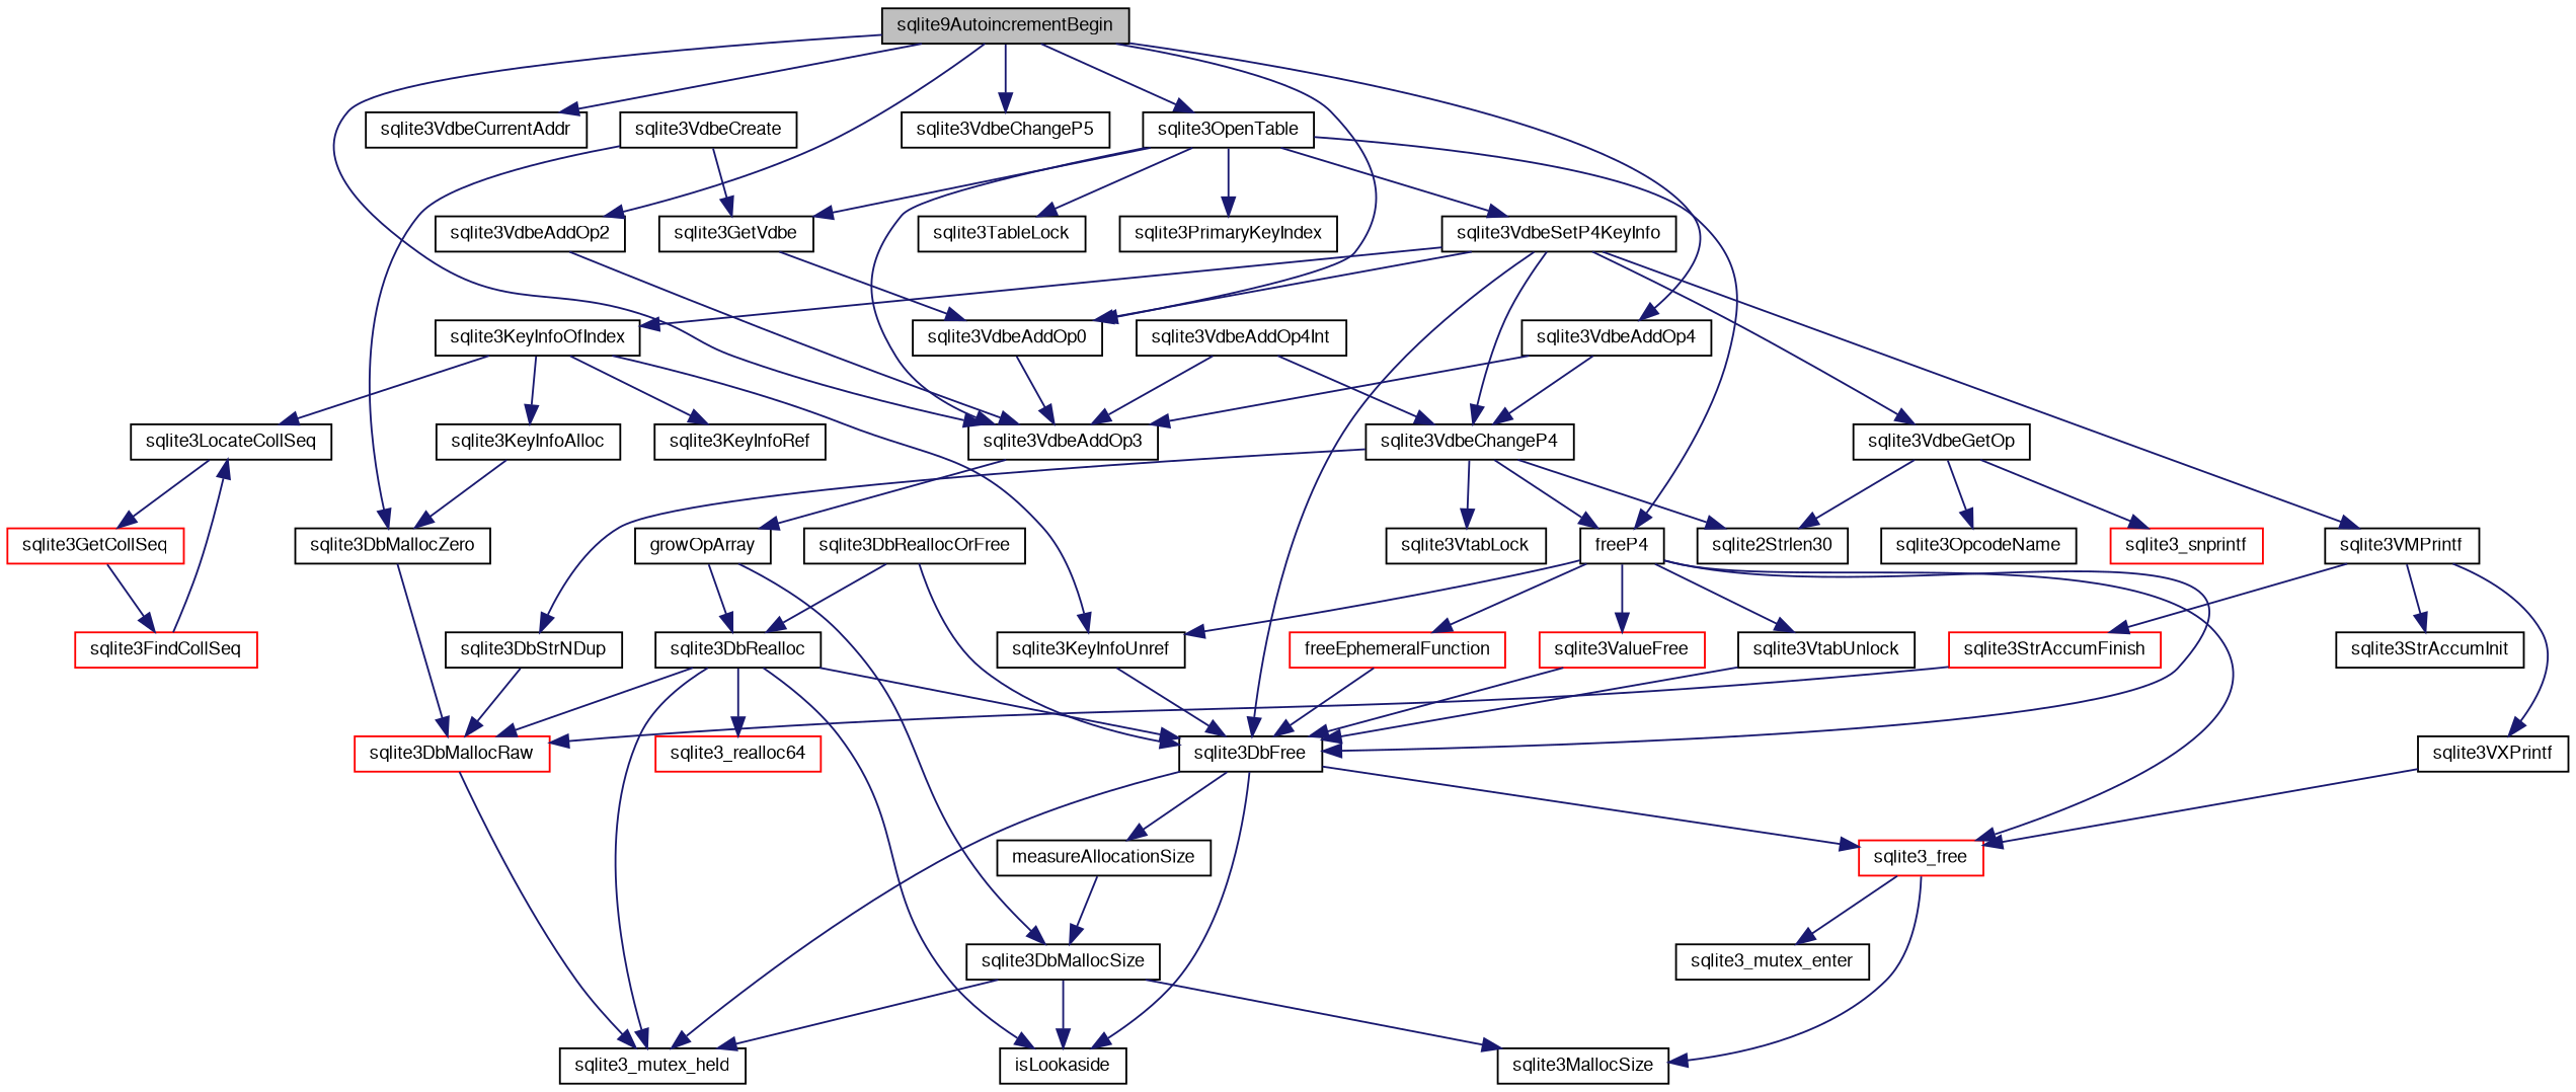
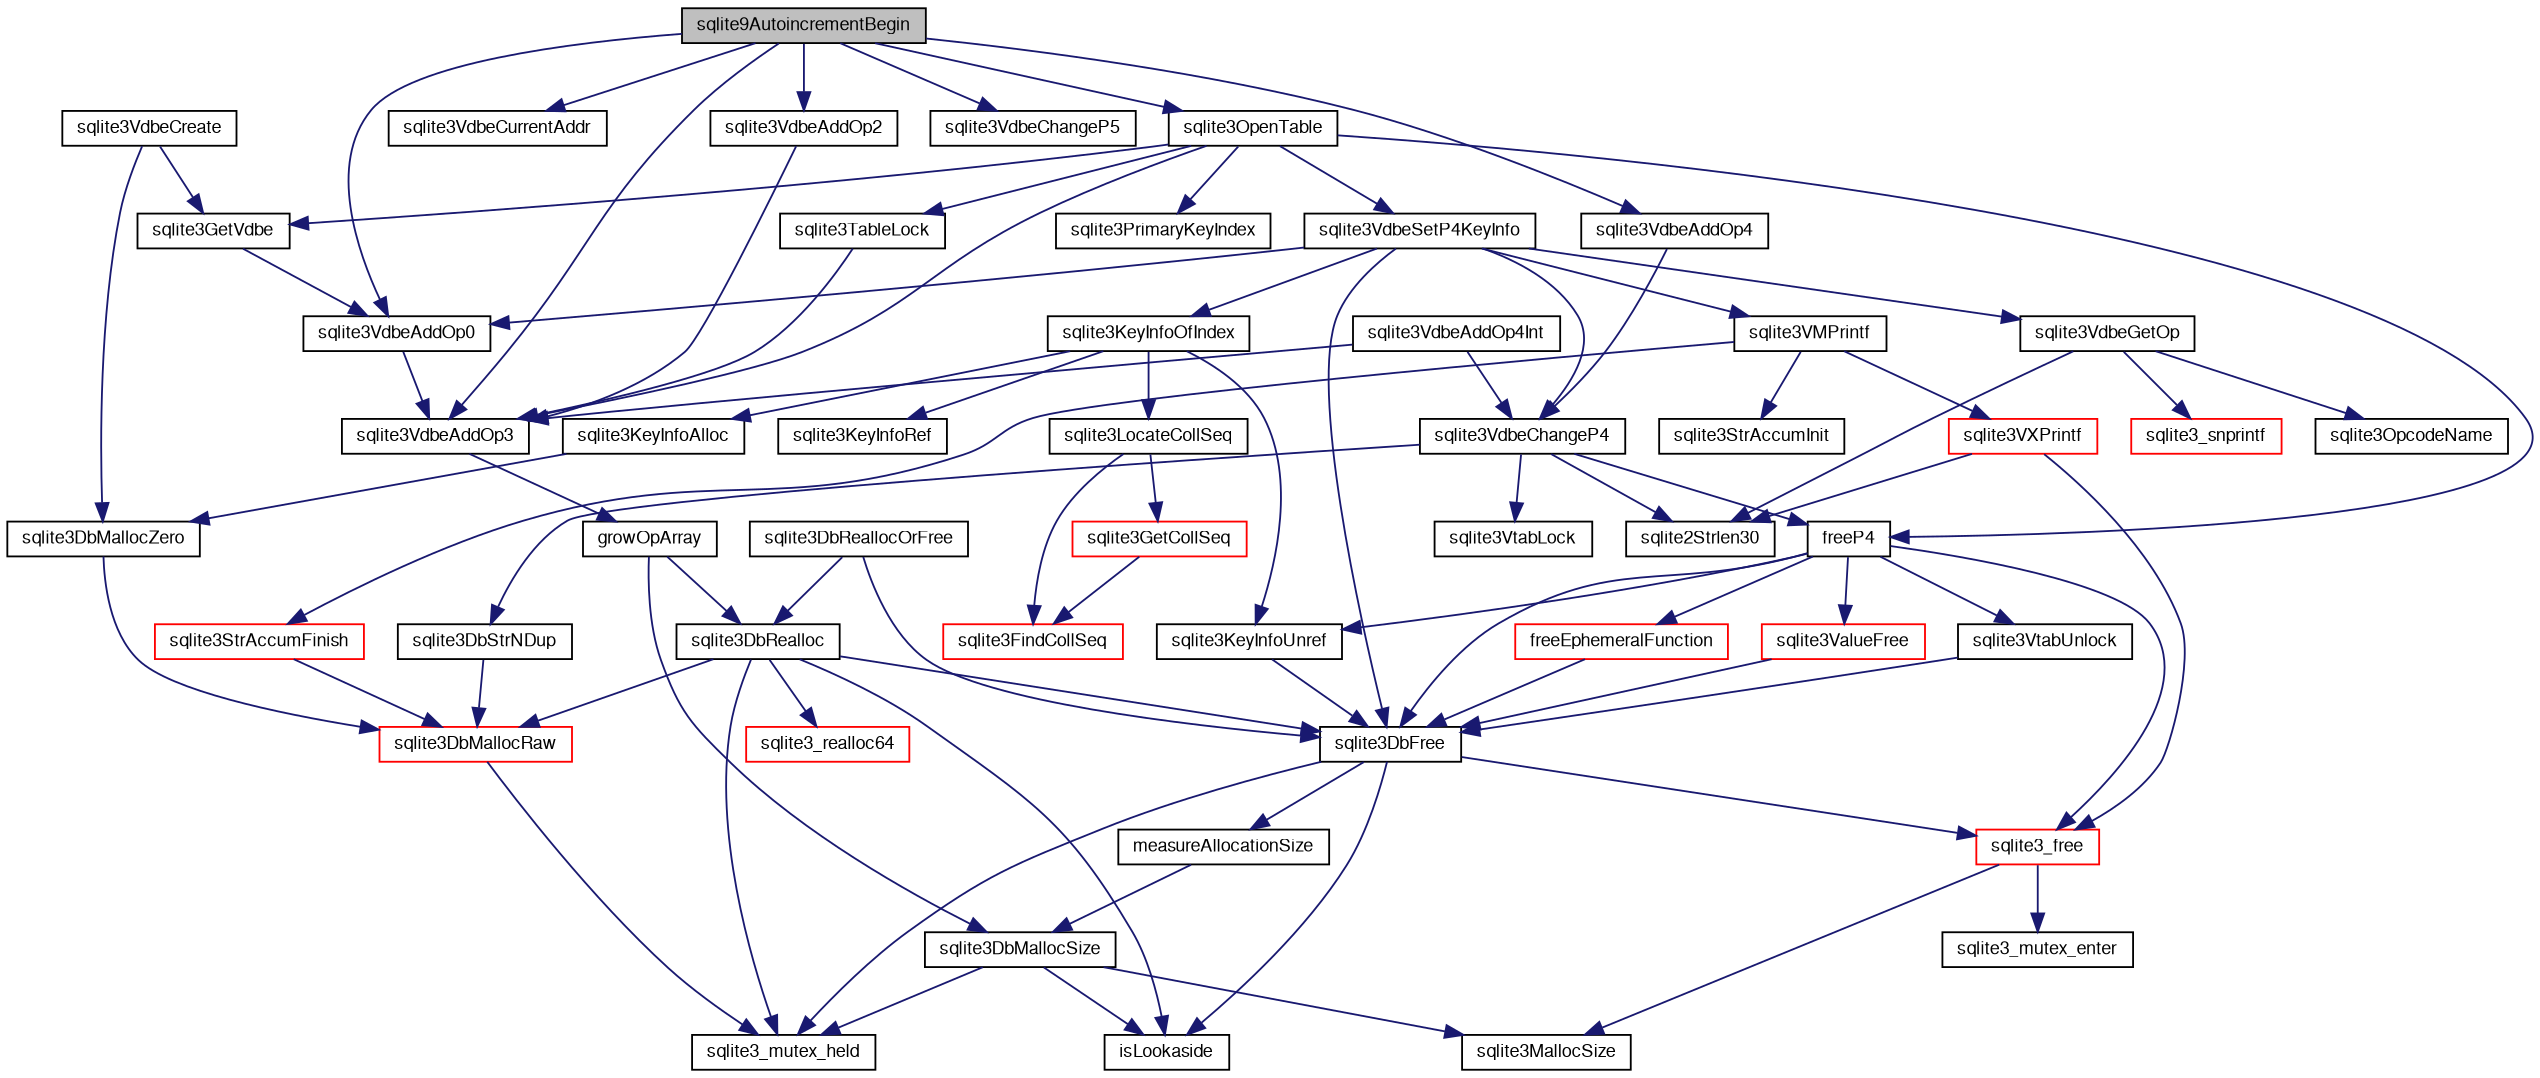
  digraph {
    rankdir=TB
    node [color=black fillcolor=white fontname=FreeSans fontsize=10 shape=record style=filled]
    edge [color=midnightblue fontname=FreeSans fontsize=10 labelfontname=FreeSans labelfontsize=10 style=solid]
    n1 [fillcolor=grey75 fontcolor=black height=0.2 label=sqlite9AutoincrementBegin width=0.4]
    n2 [height=0.2 label=sqlite3OpenTable width=0.4]
    n3 [height=0.2 label=sqlite3VdbeAddOp0 width=0.4]
    n4 [height=0.2 label=sqlite3VdbeAddOp3 width=0.4]
    n5 [height=0.2 label=sqlite3VdbeCurrentAddr width=0.4]
    n6 [height=0.2 label=sqlite3VdbeAddOp4 width=0.4]
    n7 [height=0.2 label=sqlite3VdbeAddOp2 width=0.4]
    n8 [height=0.2 label=sqlite3VdbeChangeP5 width=0.4]
    n9 [height=0.2 label=sqlite3GetVdbe width=0.4]
    n10 [height=0.2 label=sqlite3TableLock width=0.4]
    n11 [height=0.2 label=sqlite3PrimaryKeyIndex width=0.4]
    n12 [height=0.2 label=sqlite3VdbeSetP4KeyInfo width=0.4]
    n13 [height=0.2 label=freeP4 width=0.4]
    n14 [height=0.2 label=growOpArray width=0.4]
    n15 [height=0.2 label=sqlite3VdbeChangeP4 width=0.4]
    n16 [height=0.2 label=sqlite3VdbeAddOp4Int width=0.4]
    n17 [height=0.2 label=sqlite3DbFree width=0.4]
    n18 [height=0.2 label=sqlite3KeyInfoOfIndex width=0.4]
    n19 [height=0.2 label=sqlite3VMPrintf width=0.4]
    n20 [height=0.2 label=sqlite3VdbeGetOp width=0.4]
    n21 [height=0.2 label=sqlite3VdbeCreate width=0.4]
    n22 [height=0.2 label=sqlite3DbMallocZero width=0.4]
    n23 [color=red height=0.2 label=sqlite3DbMallocRaw width=0.4]
    n24 [height=0.2 label=sqlite3_mutex_held width=0.4]
    n25 [height=0.2 label=sqlite3DbRealloc width=0.4]
    n26 [height=0.2 label=sqlite3DbMallocSize width=0.4]
    n27 [height=0.2 label=isLookaside width=0.4]
    n28 [color=red height=0.2 label=sqlite3_realloc64 width=0.4]
    n29 [height=0.2 label=sqlite3MallocSize width=0.4]
    n30 [height=0.2 label=measureAllocationSize width=0.4]
    n31 [color=red height=0.2 label=sqlite3_free width=0.4]
    n32 [height=0.2 label=sqlite3_mutex_enter width=0.4]
    n33 [height=0.2 label=sqlite3DbReallocOrFree width=0.4]
    n34 [height=0.2 label=sqlite3VtabLock width=0.4]
    n35 [height=0.2 label=sqlite2Strlen30 width=0.4]
    n36 [height=0.2 label=sqlite3DbStrNDup width=0.4]
    n37 [height=0.2 label=sqlite3KeyInfoUnref width=0.4]
    n38 [color=red height=0.2 label=freeEphemeralFunction width=0.4]
    n39 [color=red height=0.2 label=sqlite3ValueFree width=0.4]
    n40 [height=0.2 label=sqlite3VtabUnlock width=0.4]
    n41 [height=0.2 label=sqlite3KeyInfoAlloc width=0.4]
    n42 [height=0.2 label=sqlite3LocateCollSeq width=0.4]
    n43 [height=0.2 label=sqlite3KeyInfoRef width=0.4]
    n44 [height=0.2 label=sqlite3StrAccumInit width=0.4]
-   n45 [height=0.2 label=sqlite3VXPrintf width=0.4]
+   n45 [color=red height=0.2 label=sqlite3VXPrintf width=0.4]
    n46 [color=red height=0.2 label=sqlite3StrAccumFinish width=0.4]
    n47 [height=0.2 label=sqlite3OpcodeName width=0.4]
    n48 [color=red height=0.2 label=sqlite3_snprintf width=0.4]
    n49 [color=red height=0.2 label=sqlite3FindCollSeq width=0.4]
    n50 [color=red height=0.2 label=sqlite3GetCollSeq width=0.4]
    n1 -> n2
    n1 -> n3
    n1 -> n4
    n1 -> n5
    n1 -> n6
    n1 -> n7
    n1 -> n8
    n2 -> n4
    n2 -> n9
    n2 -> n10
    n2 -> n11
    n2 -> n12
    n2 -> n13
    n3 -> n4
    n4 -> n14
-   n6 -> n4
+   n10 -> n4
    n6 -> n15
    n7 -> n4
    n9 -> n3
    n12 -> n3
    n12 -> n15
    n12 -> n17
    n12 -> n18
    n12 -> n19
    n12 -> n20
    n13 -> n17
    n13 -> n31
    n13 -> n37
    n13 -> n38
    n13 -> n39
    n13 -> n40
    n14 -> n25
    n14 -> n26
    n15 -> n13
    n15 -> n34
    n15 -> n35
    n15 -> n36
    n16 -> n4
    n16 -> n15
    n17 -> n24
    n17 -> n27
    n17 -> n30
    n17 -> n31
    n18 -> n37
    n18 -> n41
    n18 -> n42
    n18 -> n43
    n19 -> n44
    n19 -> n45
    n19 -> n46
    n20 -> n35
    n20 -> n47
    n20 -> n48
    n21 -> n9
    n21 -> n22
    n22 -> n23
    n23 -> n24
    n25 -> n17
    n25 -> n23
    n25 -> n24
    n25 -> n27
    n25 -> n28
    n26 -> n24
    n26 -> n27
    n26 -> n29
    n30 -> n26
    n31 -> n29
    n31 -> n32
    n33 -> n17
    n33 -> n25
    n36 -> n23
    n37 -> n17
    n38 -> n17
    n39 -> n17
    n40 -> n17
    n41 -> n22
-   n49 -> n42
+   n42 -> n49
    n42 -> n50
    n45 -> n31
+   n45 -> n35
    n46 -> n23
    n50 -> n49
  }
